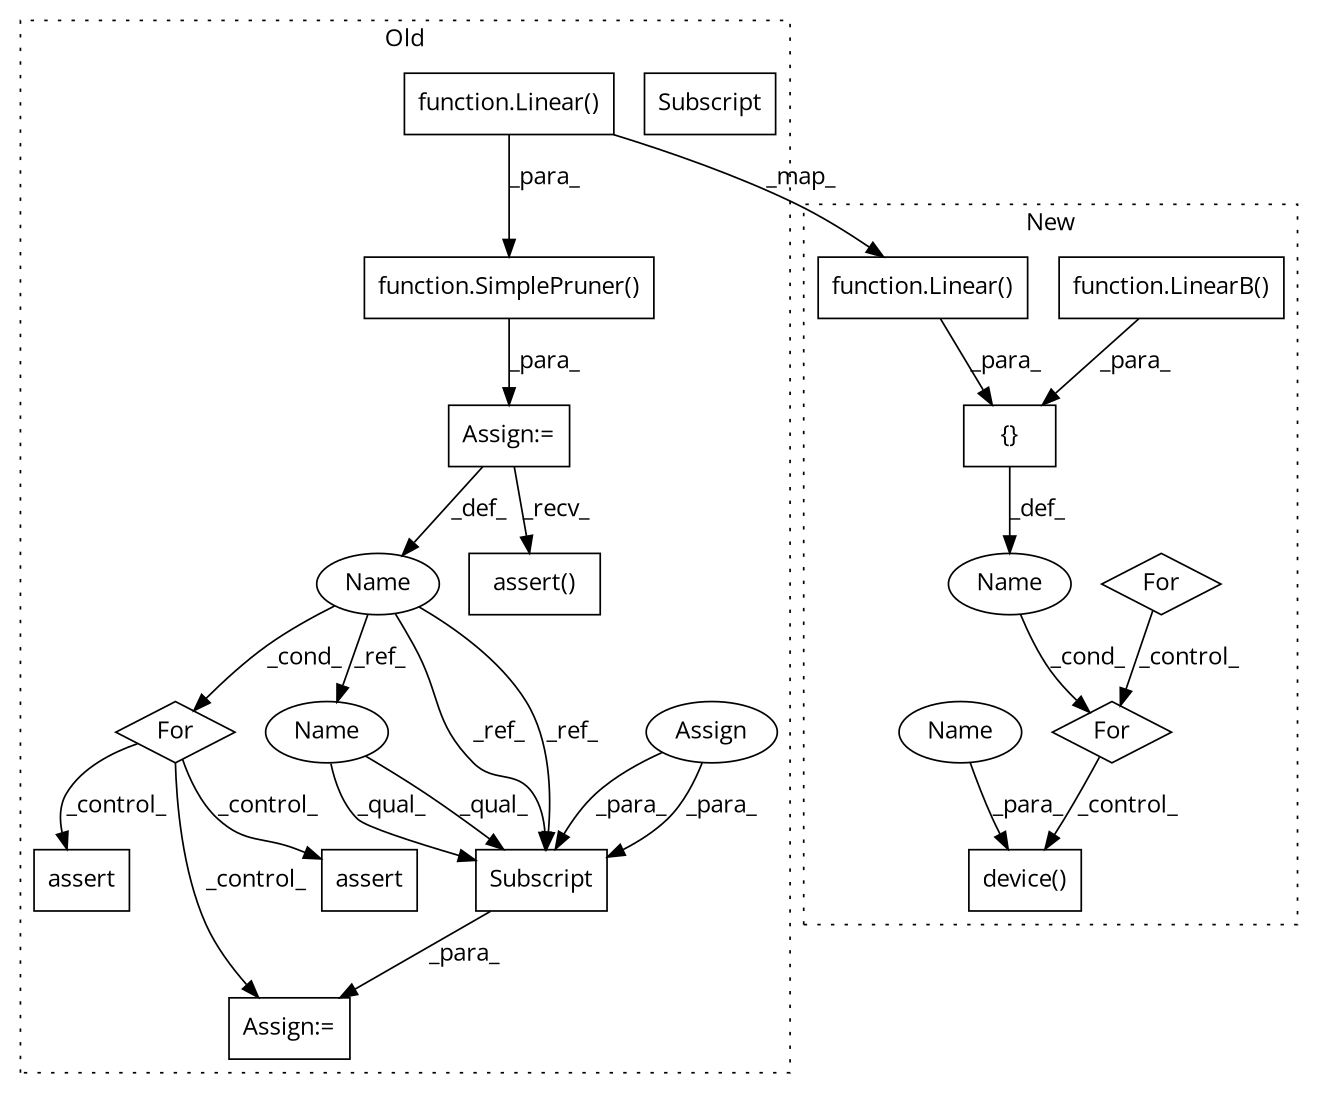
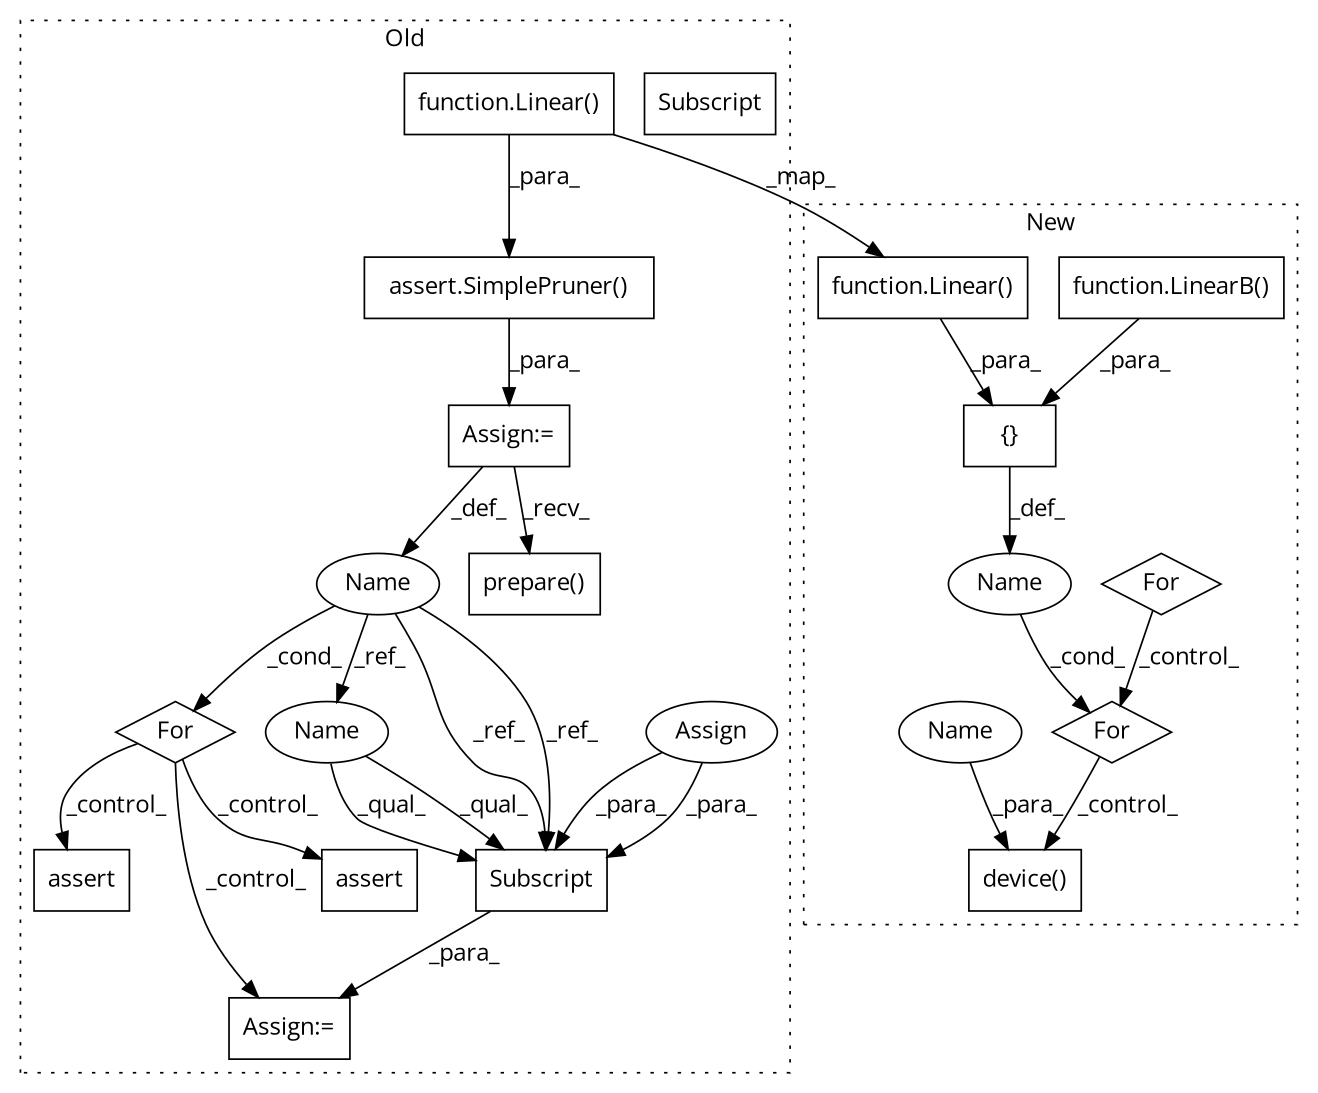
  digraph {
    fontname="Open Sans"
    node [a=75 fontname="Open Sans" l=8 s="3874,0" shape=box]
    edge [fontname="Open Sans"]
-   n1 [l="13,1" label="function.SimplePruner()" s="3757,3787"]
+   n1 [l="13,1" label="assert.SimplePruner()" s="3757,3787"]
    n2 [a=68 l=3 label="Assign:=" s=3754]
    n3 [a=65 l=7 label=assert s=4086]
    n4 [a=87 l=1 label=Name s=3826 shape=ellipse]
    n5 [a=68 l=3 label="Assign:=" s=3871]
    n6 [a=65 l=7 label=assert s=3930]
    n7 [a=63 l="11,0" label=Subscript]
    n8 [a=66 label=Assign s=3876 shape=ellipse]
    n9 [a=107 l="4,14" label=For s="3822,3851" shape=diamond]
-   n10 [l=16 label="assert()" s=3797]
+   n10 [l=16 label="prepare()" s=3797]
    n11 [label="function.Linear()" s=3699]
    n12 [a=87 l=1 label=Name s=3874 shape=ellipse]
    n13 [a=63 l="11,0" label=Subscript]
    n14 [l="13,1" label="device()" s="5892,5911"]
    n15 [a=107 l="4,14" label=For s="5777,5798" shape=diamond]
    n16 [l=9 label="function.LinearB()" s=5733]
    n17 [a=59 l="1,0" label="{}" s="5722,5742"]
    n18 [label="function.Linear()" s=5723]
    n19 [a=107 l="4,18" label=For s="5812,5831" shape=diamond]
    n20 [a=87 l=5 label=Name s=5816 shape=ellipse]
    n21 [a=87 l=6 label=Name s=5905 shape=ellipse]
    subgraph cluster_1 {
      label=Old
      style=dotted
      n1
      n2
      n3
      n4
      n5
      n6
      n7
      n8
      n9
      n10
      n11
      n12
      n13
    }
    subgraph cluster_2 {
      label=New
      style=dotted
      n14
      n15
      n16
      n17
      n18
      n19
      n20
      n21
    }
    n1 -> n2 [label=_para_]
    n2 -> n4 [label=_def_]
    n2 -> n10 [label=_recv_]
    n4 -> n9 [label=_cond_]
    n4 -> n12 [label=_ref_]
    n4 -> n13 [label=_ref_]
    n4 -> n13 [label=_ref_]
    n8 -> n13 [label=_para_]
    n8 -> n13 [label=_para_]
    n9 -> n3 [label=_control_]
    n9 -> n5 [label=_control_]
    n9 -> n6 [label=_control_]
    n11 -> n1 [label=_para_]
    n11 -> n18 [label=_map_]
    n12 -> n13 [label=_qual_]
    n12 -> n13 [label=_qual_]
    n13 -> n5 [label=_para_]
    n15 -> n19 [label=_control_]
    n16 -> n17 [label=_para_]
    n17 -> n20 [label=_def_]
    n18 -> n17 [label=_para_]
    n19 -> n14 [label=_control_]
    n20 -> n19 [label=_cond_]
    n21 -> n14 [label=_para_]
  }
